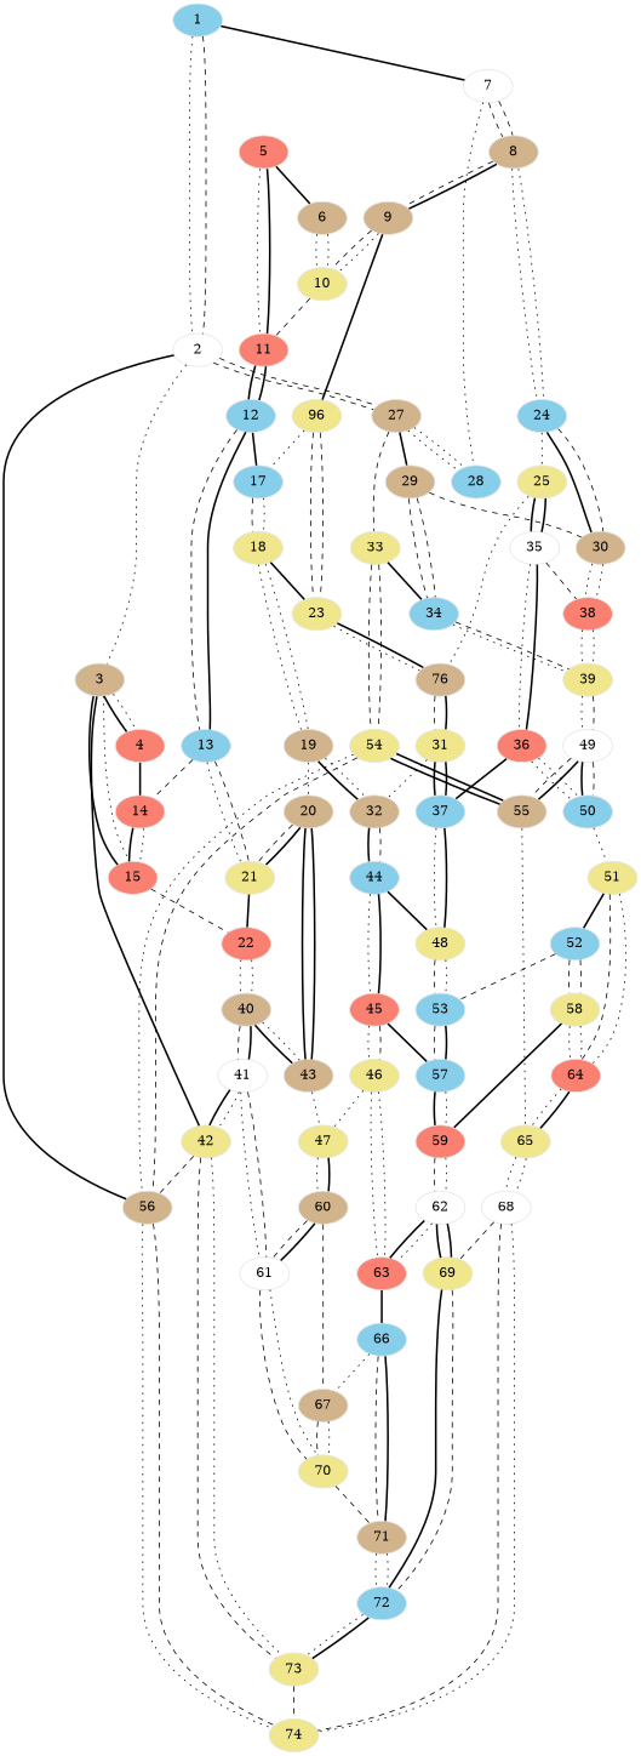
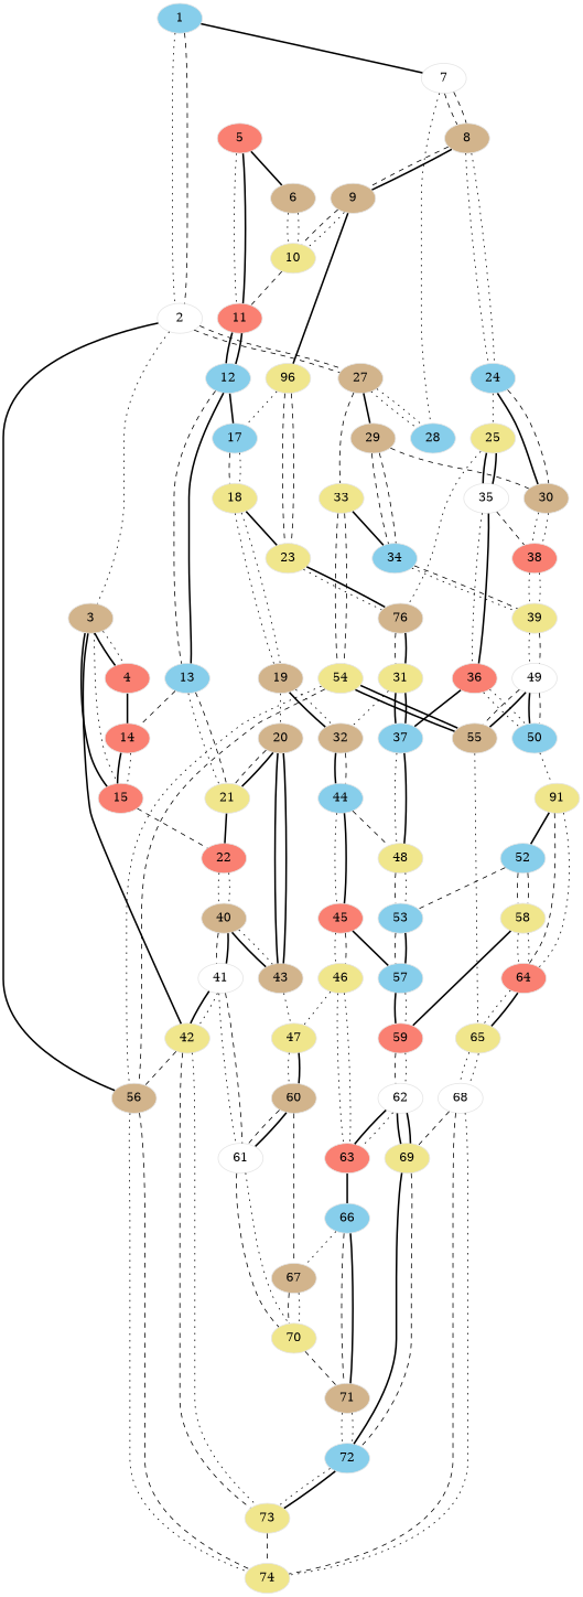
  graph {
    node [color=gray90 fillcolor=khaki style=filled]
    edge [style=dotted]
    1 [fillcolor=skyblue]
    2 [fillcolor=white]
    7 [fillcolor=white]
    3 [fillcolor=tan]
    27 [fillcolor=tan]
    56 [fillcolor=tan]
    8 [fillcolor=tan]
    28 [fillcolor=skyblue]
    4 [fillcolor=salmon]
    15 [fillcolor=salmon]
    42
    33
    29 [fillcolor=tan]
    74
    14 [fillcolor=salmon]
    22 [fillcolor=salmon]
    73
    5 [fillcolor=salmon]
    6 [fillcolor=tan]
    11 [fillcolor=salmon]
    10
    12 [fillcolor=skyblue]
    9 [fillcolor=tan]
    24 [fillcolor=skyblue]
    n25 [label=96]
    25
    30 [fillcolor=tan]
    17 [fillcolor=skyblue]
    23
    13 [fillcolor=skyblue]
    21
    18
    40 [fillcolor=tan]
    n34 [fillcolor=tan label=76]
    19 [fillcolor=tan]
    20 [fillcolor=tan]
    32 [fillcolor=tan]
    43 [fillcolor=tan]
    44 [fillcolor=skyblue]
    47
    41 [fillcolor=white]
    31
    35 [fillcolor=white]
    38 [fillcolor=salmon]
    36 [fillcolor=salmon]
    37 [fillcolor=skyblue]
    34 [fillcolor=skyblue]
    54
    39
    48
    45 [fillcolor=salmon]
    55 [fillcolor=tan]
    49 [fillcolor=white]
    50 [fillcolor=skyblue]
-   51
+   51 [label=91]
    53 [fillcolor=skyblue]
    61 [fillcolor=white]
    70
    60 [fillcolor=tan]
    46
    57 [fillcolor=skyblue]
    63 [fillcolor=salmon]
    59 [fillcolor=salmon]
    66 [fillcolor=skyblue]
    67 [fillcolor=tan]
    65
    52 [fillcolor=skyblue]
    64 [fillcolor=salmon]
    58
    68 [fillcolor=white]
    62 [fillcolor=white]
    69
    71 [fillcolor=tan]
    72 [fillcolor=skyblue]
    1 -- 2
    1 -- 2 [style=dashed]
    1 -- 7 [style=bold]
    2 -- 3
    2 -- 27 [style=dashed]
    2 -- 27 [style=dashed]
    2 -- 56 [style=bold]
    7 -- 8 [style=dashed]
    7 -- 8 [style=dashed]
    7 -- 28
    3 -- 4 [style=bold]
    3 -- 4
    3 -- 15 [style=bold]
    3 -- 15
    3 -- 42 [style=bold]
    27 -- 28
    27 -- 28
    27 -- 33 [style=dashed]
    27 -- 29 [style=bold]
    56 -- 74
    56 -- 74 [style=dashed]
    8 -- 9 [style=dashed]
    8 -- 9 [style=bold]
    8 -- 24
    8 -- 24
    4 -- 14 [style=bold]
    15 -- 22 [style=dashed]
    42 -- 56 [style=dashed]
    42 -- 73 [style=dashed]
    42 -- 73
    33 -- 34 [style=bold]
    33 -- 54 [style=dashed]
    33 -- 54 [style=dashed]
    29 -- 30 [style=dashed]
    29 -- 34 [style=dashed]
    29 -- 34 [style=dashed]
    14 -- 15 [style=bold]
    14 -- 15
    22 -- 40
    22 -- 40
    73 -- 74 [style=dashed]
    5 -- 6 [style=bold]
    5 -- 11
    5 -- 11 [style=bold]
    6 -- 10
    6 -- 10
    11 -- 12 [style=bold]
    11 -- 12 [style=bold]
    10 -- 11 [style=dashed]
    12 -- 17 [style=bold]
    12 -- 13 [style=dashed]
    12 -- 13 [style=bold]
    9 -- 10 [style=dashed]
    9 -- 10
    9 -- n25 [style=bold]
    24 -- 25
    24 -- 30 [style=bold]
    24 -- 30 [style=dashed]
    n25 -- 17
    n25 -- 23 [style=dashed]
    n25 -- 23 [style=dashed]
    25 -- n34
    25 -- 35 [style=bold]
    25 -- 35 [style=bold]
    30 -- 38
    30 -- 38
    17 -- 18 [style=dashed]
    17 -- 18
    23 -- n34
    23 -- n34 [style=bold]
    13 -- 14 [style=dashed]
    13 -- 21
    13 -- 21 [style=dashed]
    21 -- 22 [style=bold]
    18 -- 23 [style=bold]
    18 -- 19
    18 -- 19
    40 -- 43 [style=bold]
    40 -- 43
    40 -- 41 [style=dashed]
    40 -- 41 [style=bold]
    n34 -- 31 [style=dashed]
    n34 -- 31 [style=bold]
    19 -- 20
    19 -- 32 [style=bold]
    19 -- 32
    20 -- 21 [style=dashed]
    20 -- 21 [style=bold]
    20 -- 43 [style=bold]
    20 -- 43 [style=bold]
    32 -- 44 [style=bold]
    32 -- 44 [style=dashed]
    43 -- 47
-   44 -- 48 [style=bold]
+   44 -- 48 [style=dashed]
    44 -- 45
    44 -- 45 [style=bold]
    47 -- 60
    47 -- 60 [style=bold]
    41 -- 42 [style=bold]
    41 -- 42
    41 -- 61
    41 -- 61 [style=dashed]
    31 -- 32
    31 -- 37 [style=bold]
    31 -- 37 [style=bold]
    35 -- 38 [style=dashed]
    35 -- 36
    35 -- 36 [style=bold]
    38 -- 39
    38 -- 39
    36 -- 37 [style=bold]
    36 -- 50
    36 -- 50
    37 -- 48
    37 -- 48 [style=bold]
    34 -- 39
    34 -- 39 [style=dashed]
    54 -- 56
    54 -- 56 [style=dashed]
    54 -- 55 [style=bold]
    54 -- 55 [style=bold]
    39 -- 49
    39 -- 49 [style=dashed]
    48 -- 53 [style=dashed]
    48 -- 53
    45 -- 46
    45 -- 46 [style=dashed]
    45 -- 57 [style=bold]
    55 -- 65
    49 -- 55 [style=dashed]
    49 -- 55 [style=bold]
    49 -- 50 [style=bold]
    49 -- 50 [style=dashed]
    50 -- 51
    51 -- 52 [style=bold]
    51 -- 64 [style=dashed]
    51 -- 64
    53 -- 57 [style=dashed]
    53 -- 57 [style=bold]
    61 -- 70 [style=dashed]
    61 -- 70
    70 -- 71 [style=dashed]
    60 -- 61 [style=dashed]
    60 -- 61 [style=bold]
    60 -- 67 [style=dashed]
    46 -- 47
    46 -- 63
    46 -- 63
    57 -- 59 [style=bold]
    57 -- 59
    63 -- 66 [style=bold]
    59 -- 62 [style=dashed]
    59 -- 62
    66 -- 67
    66 -- 71 [style=dashed]
    66 -- 71 [style=bold]
    67 -- 70 [style=dashed]
    67 -- 70
    65 -- 68
    65 -- 68
    52 -- 53 [style=dashed]
    52 -- 58 [style=dashed]
    52 -- 58 [style=dashed]
    64 -- 65
    64 -- 65 [style=bold]
    58 -- 59 [style=bold]
    58 -- 64
    58 -- 64
    68 -- 74 [style=dashed]
    68 -- 74
    68 -- 69 [style=dashed]
    62 -- 63 [style=bold]
    62 -- 63
    62 -- 69 [style=bold]
    62 -- 69 [style=bold]
    69 -- 72 [style=bold]
    69 -- 72 [style=dashed]
    71 -- 72
    71 -- 72
    72 -- 73
    72 -- 73 [style=bold]
  }
